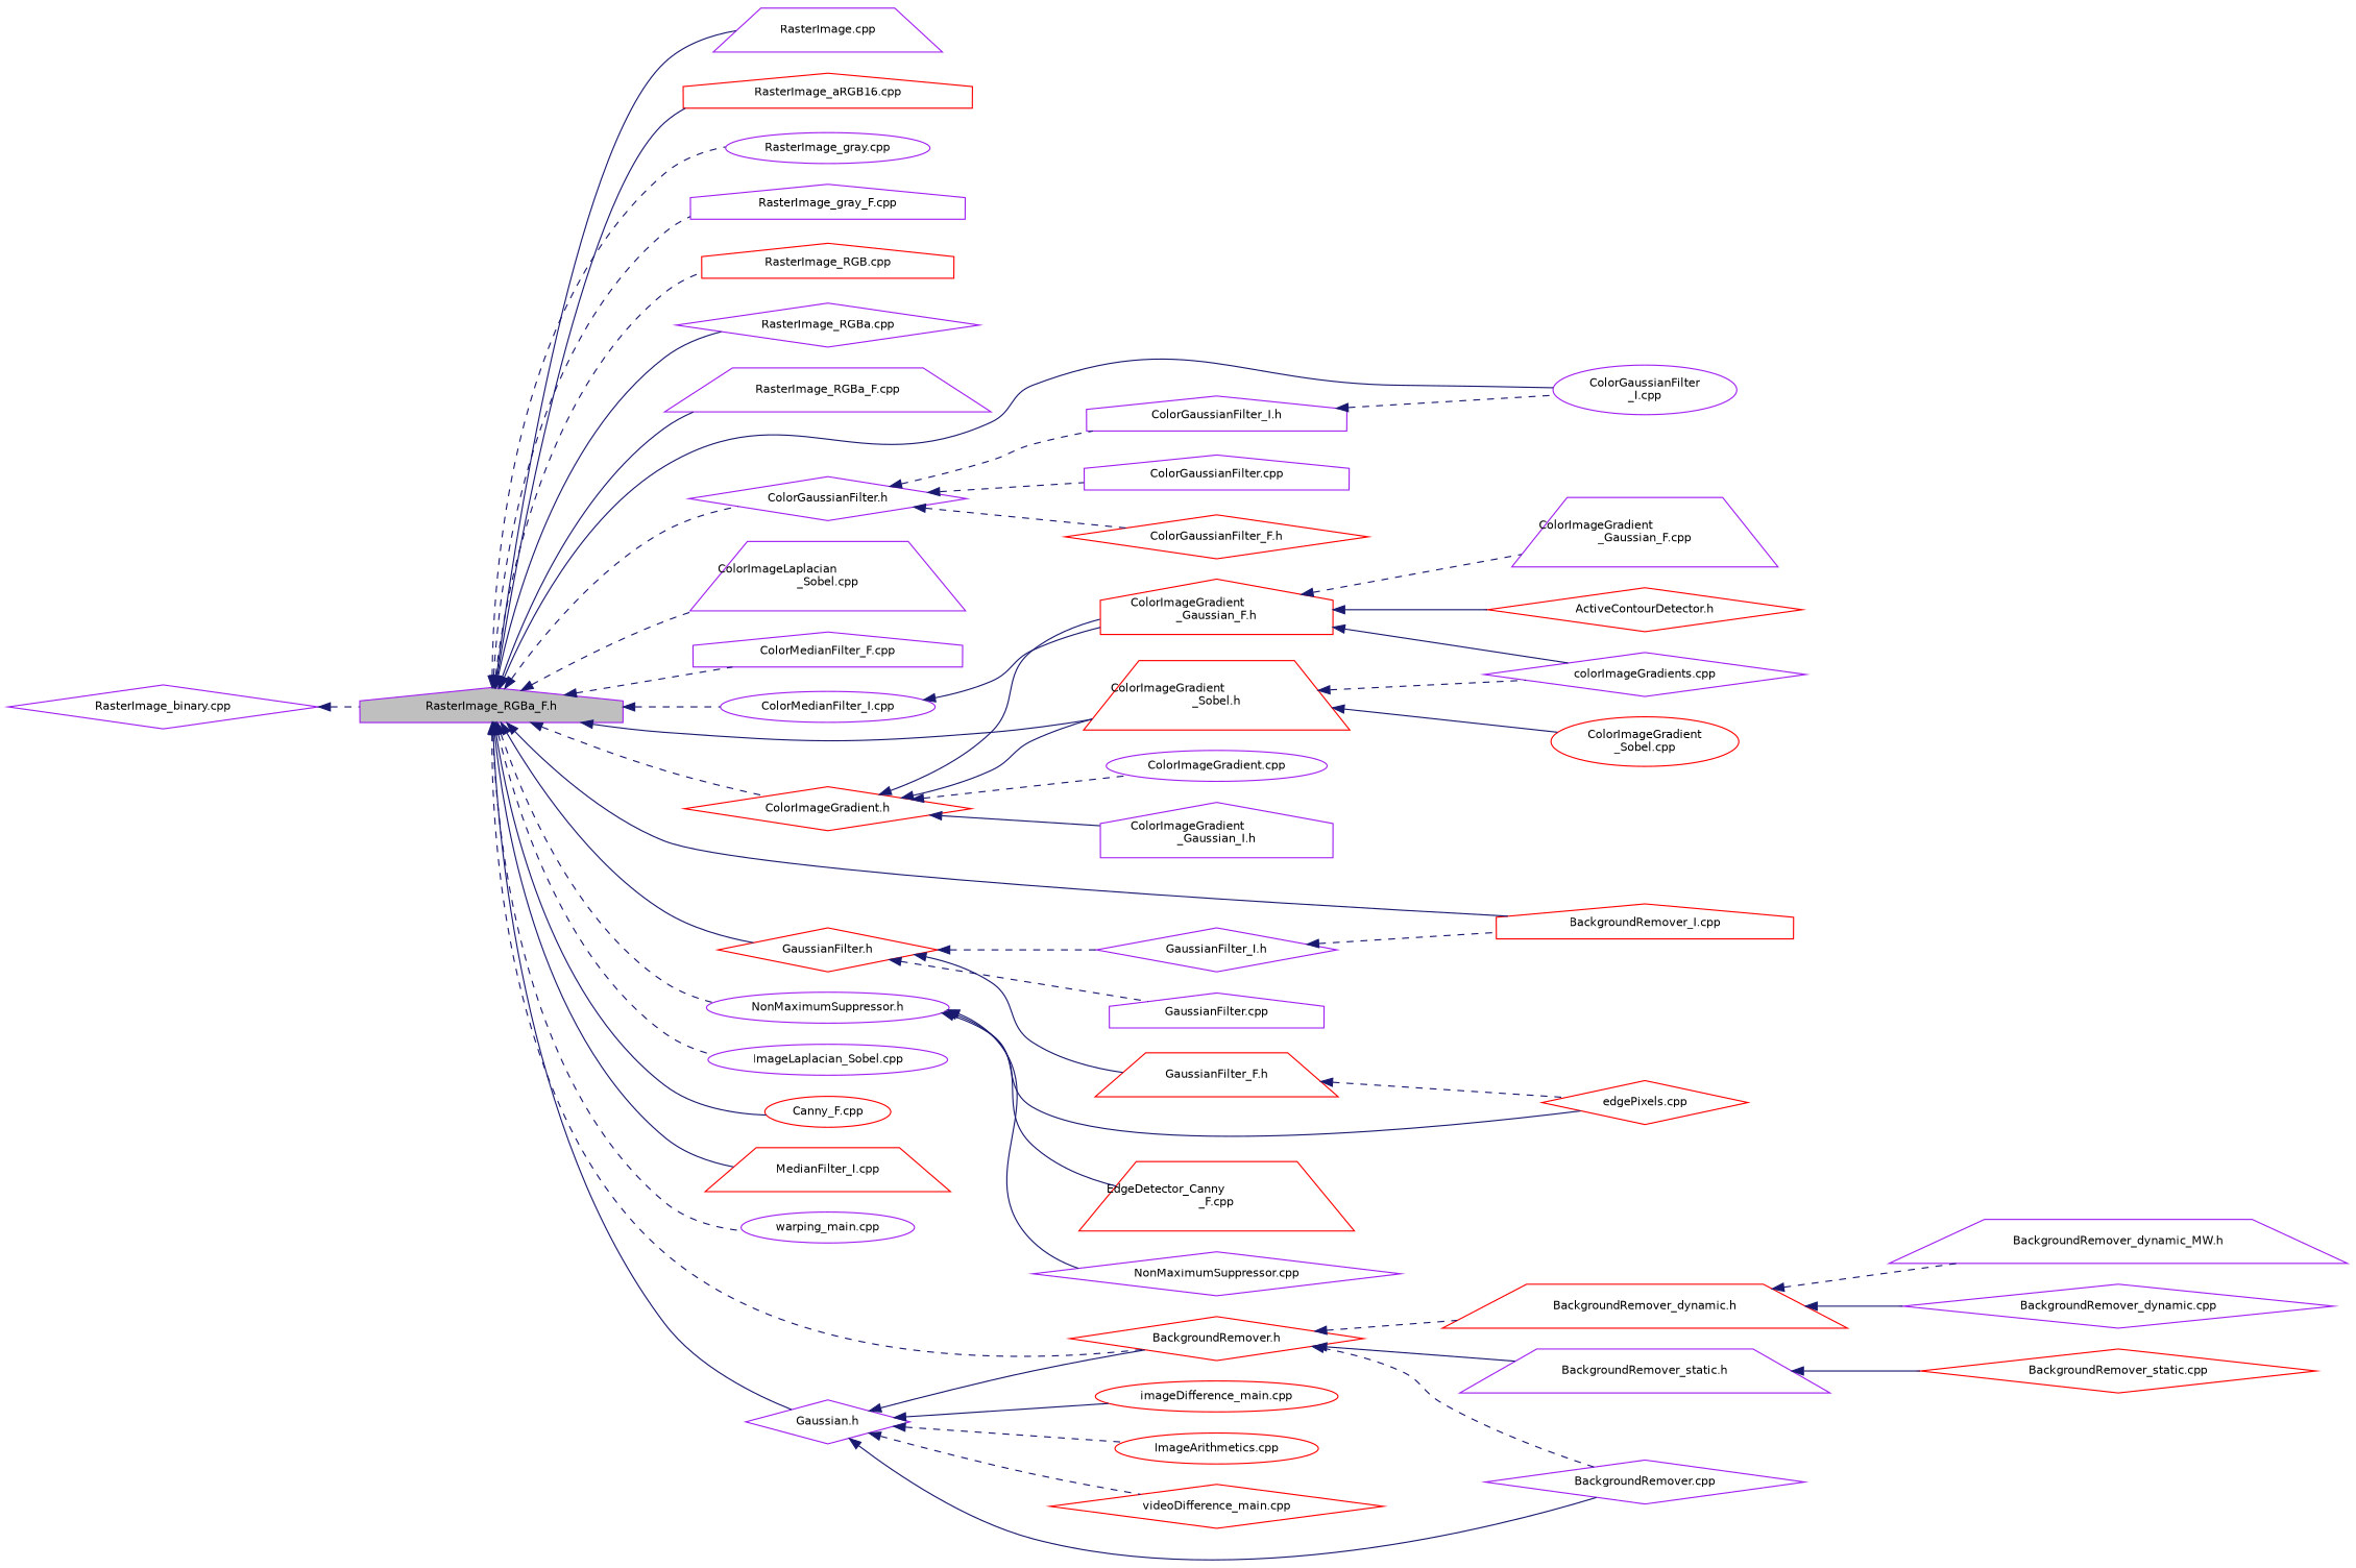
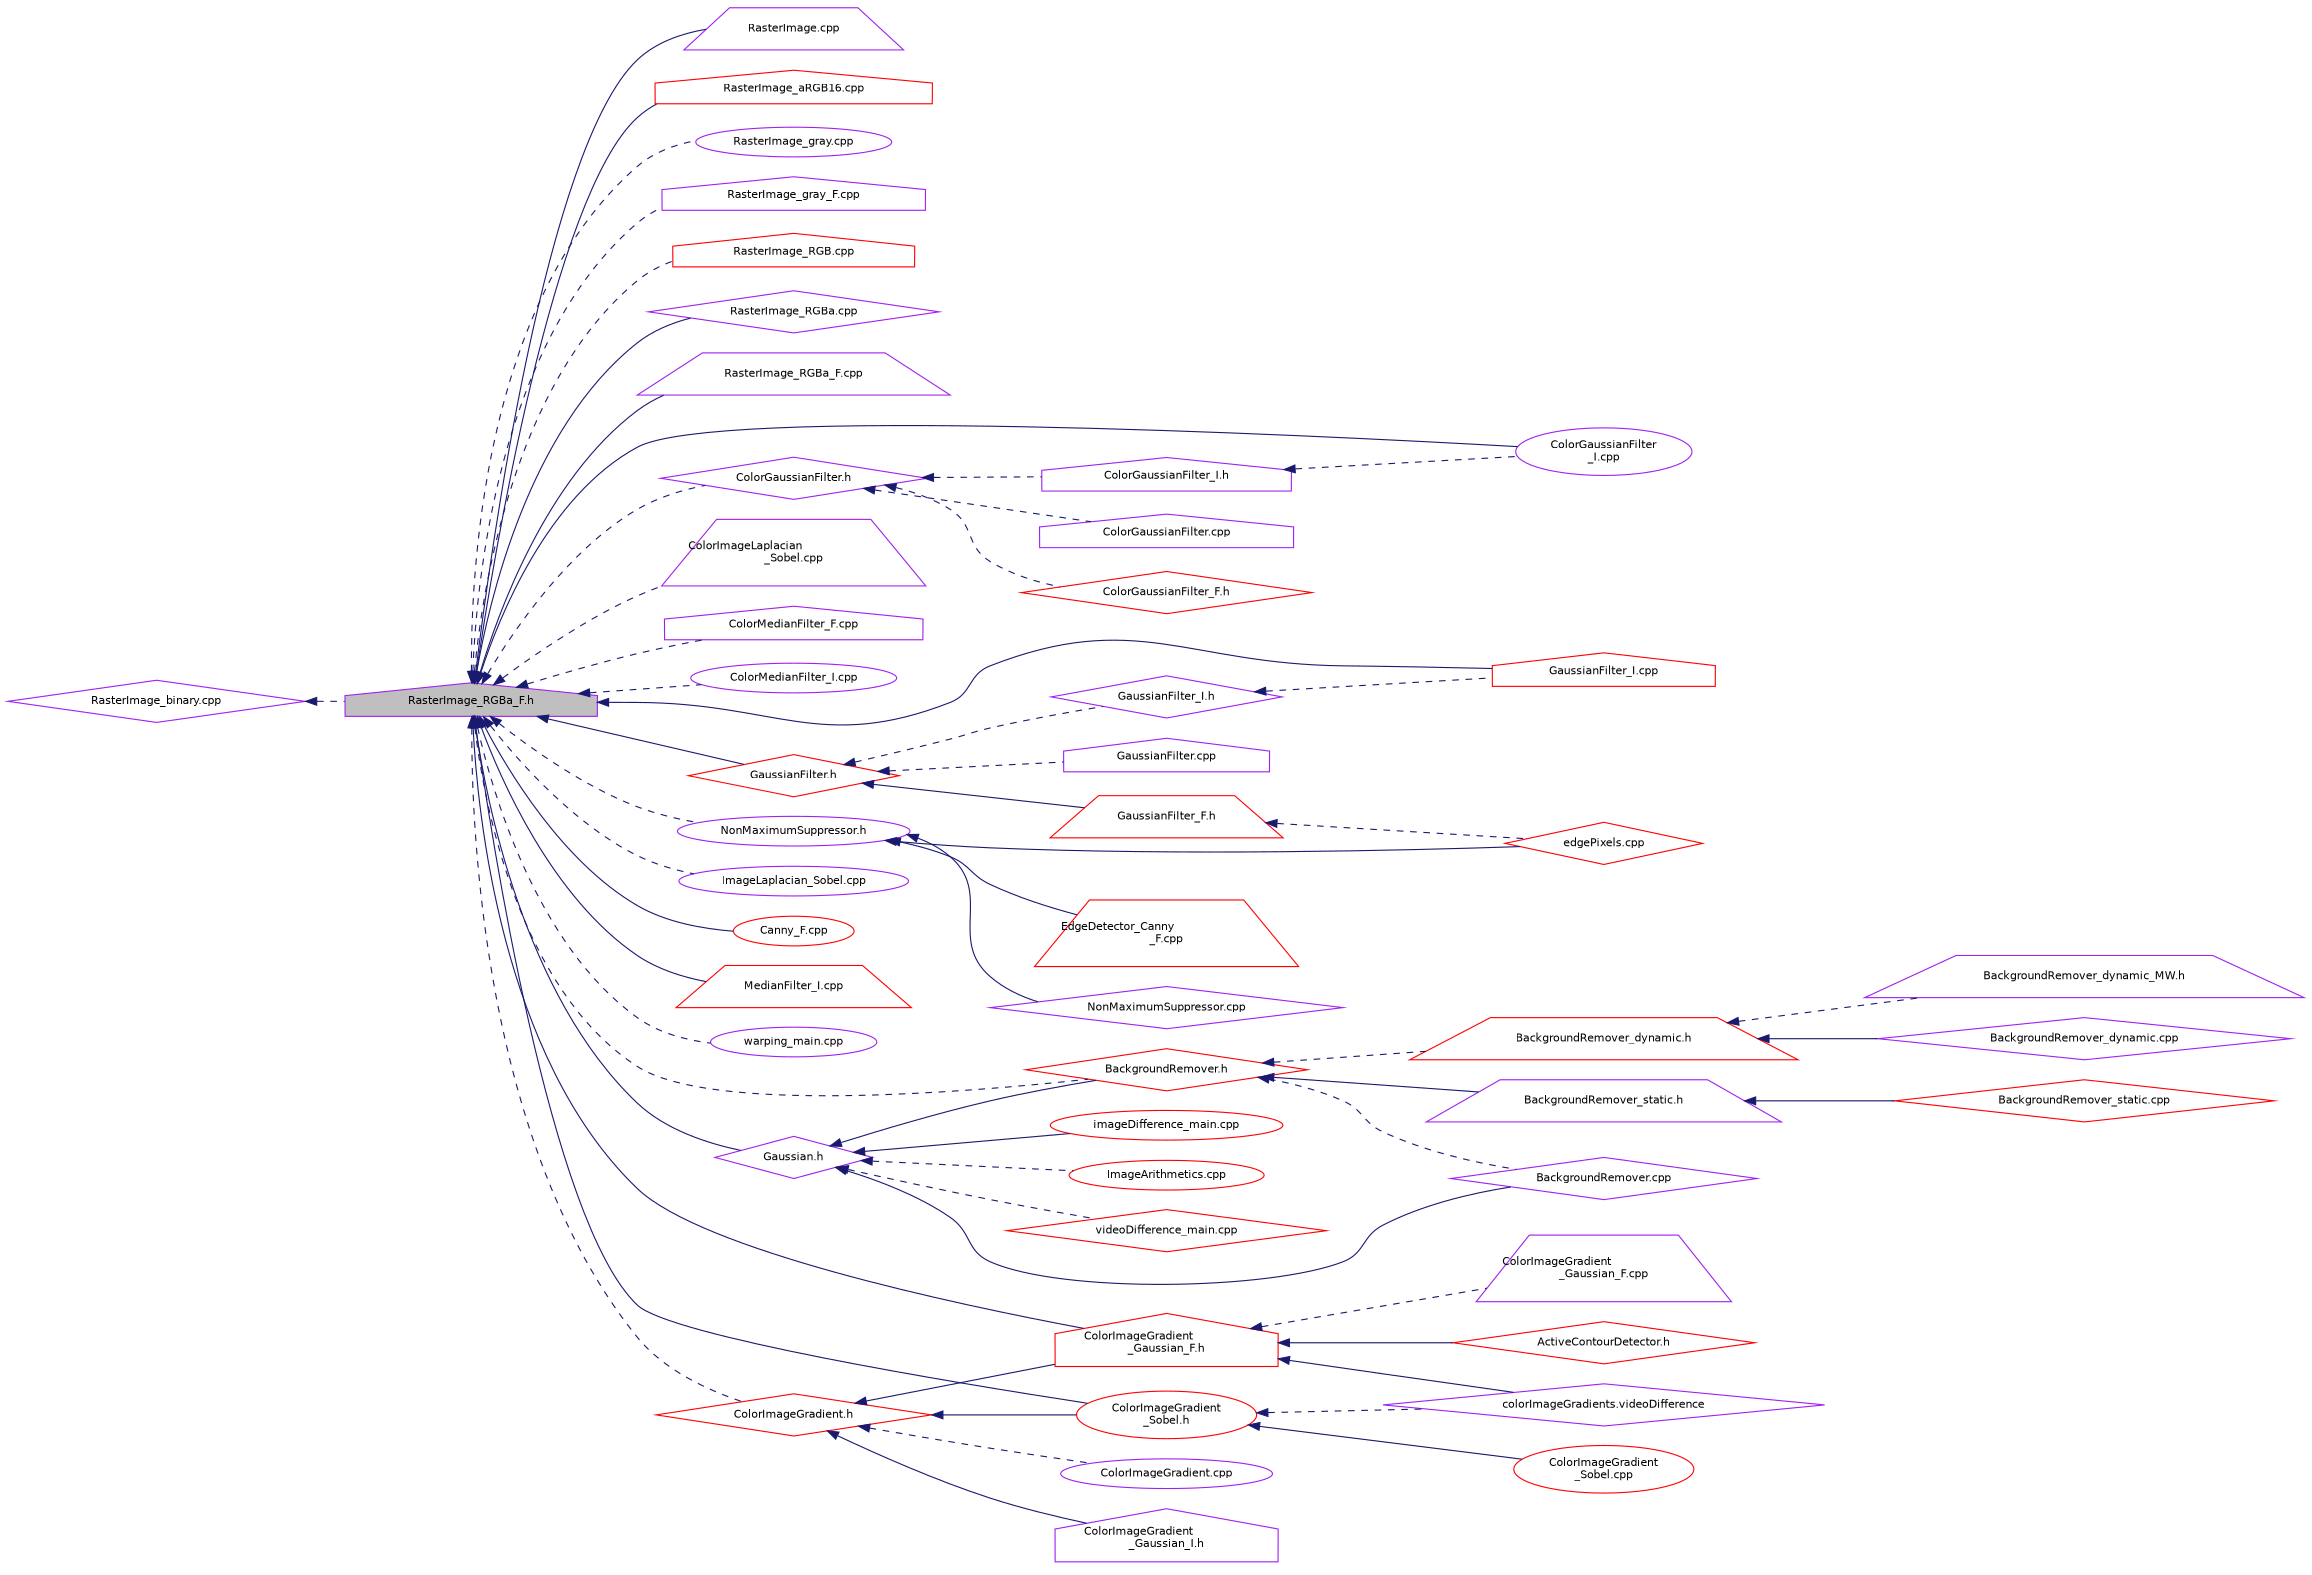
  digraph {
    rankdir=LR
    node [color=purple fillcolor=white fontname=Helvetica fontsize=10 shape=diamond style=filled]
    edge [color=midnightblue dir=back fontname=Helvetica fontsize=10 labelfontname=Helvetica labelfontsize=10 style=dashed]
    n1 [fillcolor=grey75 fontcolor=black height=0.2 label="RasterImage_RGBa_F.h" shape=house width=0.4]
    n2 [height=0.2 label="RasterImage.cpp" shape=trapezium width=0.4]
    n3 [color=red height=0.2 label="RasterImage_aRGB16.cpp" shape=house width=0.4]
    n4 [height=0.2 label="RasterImage_gray.cpp" shape=ellipse width=0.4]
    n5 [height=0.2 label="RasterImage_gray_F.cpp" shape=house width=0.4]
    n6 [color=red height=0.2 label="RasterImage_RGB.cpp" shape=house width=0.4]
    n7 [height=0.2 label="RasterImage_RGBa.cpp" width=0.4]
    n8 [height=0.2 label="RasterImage_RGBa_F.cpp" shape=trapezium width=0.4]
    n9 [height=0.2 label="ColorGaussianFilter\l_I.cpp" shape=ellipse width=0.4]
    n10 [height=0.2 label="ColorImageLaplacian\l_Sobel.cpp" shape=trapezium width=0.4]
    n11 [height=0.2 label="ColorMedianFilter_F.cpp" shape=house width=0.4]
    n12 [height=0.2 label="ColorMedianFilter_I.cpp" shape=ellipse width=0.4]
-   n13 [color=red height=0.2 label="BackgroundRemover_I.cpp" shape=house width=0.4]
+   n13 [color=red height=0.2 label="GaussianFilter_I.cpp" shape=house width=0.4]
    n14 [height=0.2 label="ImageLaplacian_Sobel.cpp" shape=ellipse width=0.4]
    n15 [color=red height=0.2 label="Canny_F.cpp" shape=ellipse width=0.4]
    n16 [color=red height=0.2 label="MedianFilter_I.cpp" shape=trapezium width=0.4]
    n17 [height=0.2 label="warping_main.cpp" shape=ellipse width=0.4]
    n18 [color=red height=0.2 label="BackgroundRemover.h" width=0.4]
    n19 [color=red height=0.2 label="ColorImageGradient.h" width=0.4]
    n20 [color=red height=0.2 label="ColorImageGradient\l_Gaussian_F.h" shape=house width=0.4]
-   n21 [color=red height=0.2 label="ColorImageGradient\l_Sobel.h" shape=trapezium width=0.4]
+   n21 [color=red height=0.2 label="ColorImageGradient\l_Sobel.h" shape=ellipse width=0.4]
    n22 [height=0.2 label="ColorGaussianFilter.h" width=0.4]
    n23 [color=red height=0.2 label="GaussianFilter.h" width=0.4]
    n24 [height=0.2 label="Gaussian.h" width=0.4]
    n25 [height=0.2 label="NonMaximumSuppressor.h" shape=ellipse width=0.4]
    n26 [height=0.2 label="RasterImage_binary.cpp" width=0.4]
    n27 [height=0.2 label="BackgroundRemover.cpp" width=0.4]
    n28 [color=red height=0.2 label="BackgroundRemover_dynamic.h" shape=trapezium width=0.4]
    n29 [height=0.2 label="BackgroundRemover_static.h" shape=trapezium width=0.4]
    n30 [height=0.2 label="ColorImageGradient.cpp" shape=ellipse width=0.4]
    n31 [height=0.2 label="ColorImageGradient\l_Gaussian_I.h" shape=house width=0.4]
    n32 [height=0.2 label="ColorImageGradient\l_Gaussian_F.cpp" shape=trapezium width=0.4]
-   n33 [height=0.2 label="colorImageGradients.cpp" width=0.4]
+   n33 [height=0.2 label="colorImageGradients.videoDifference" width=0.4]
    n34 [color=red height=0.2 label="ActiveContourDetector.h" width=0.4]
    n35 [color=red height=0.2 label="ColorImageGradient\l_Sobel.cpp" shape=ellipse width=0.4]
    n36 [height=0.2 label="ColorGaussianFilter.cpp" shape=house width=0.4]
    n37 [color=red height=0.2 label="ColorGaussianFilter_F.h" width=0.4]
    n38 [height=0.2 label="ColorGaussianFilter_I.h" shape=house width=0.4]
    n39 [height=0.2 label="GaussianFilter.cpp" shape=house width=0.4]
    n40 [color=red height=0.2 label="GaussianFilter_F.h" shape=trapezium width=0.4]
    n41 [height=0.2 label="GaussianFilter_I.h" width=0.4]
    n42 [color=red height=0.2 label="ImageArithmetics.cpp" shape=ellipse width=0.4]
    n43 [color=red height=0.2 label="videoDifference_main.cpp" width=0.4]
    n44 [color=red height=0.2 label="imageDifference_main.cpp" shape=ellipse width=0.4]
    n45 [color=red height=0.2 label="edgePixels.cpp" width=0.4]
    n46 [color=red height=0.2 label="EdgeDetector_Canny\l_F.cpp" shape=trapezium width=0.4]
    n47 [height=0.2 label="NonMaximumSuppressor.cpp" width=0.4]
    n48 [height=0.2 label="BackgroundRemover_dynamic.cpp" width=0.4]
    n49 [height=0.2 label="BackgroundRemover_dynamic_MW.h" shape=trapezium width=0.4]
    n50 [color=red height=0.2 label="BackgroundRemover_static.cpp" width=0.4]
    n1 -> n2 [style=solid]
    n1 -> n3 [style=solid]
    n1 -> n4
    n1 -> n5
    n1 -> n6
    n1 -> n7 [style=solid]
    n1 -> n8 [style=solid]
    n1 -> n9 [style=solid]
    n1 -> n10
    n1 -> n11
    n1 -> n12
    n1 -> n13 [style=solid]
    n1 -> n14
    n1 -> n15 [style=solid]
    n1 -> n16 [style=solid]
    n1 -> n17
    n1 -> n18
    n1 -> n19
-   n12 -> n20 [style=solid]
+   n1 -> n20 [style=solid]
    n1 -> n21 [style=solid]
    n1 -> n22
    n1 -> n23 [style=solid]
    n1 -> n24 [style=solid]
    n1 -> n25
    n18 -> n27
    n18 -> n28
    n18 -> n29 [style=solid]
    n19 -> n20 [style=solid]
    n19 -> n21 [style=solid]
    n19 -> n30
    n19 -> n31 [style=solid]
    n20 -> n32
    n20 -> n33 [style=solid]
    n20 -> n34 [style=solid]
    n21 -> n33
    n21 -> n35 [style=solid]
    n22 -> n36
    n22 -> n37
    n22 -> n38
    n23 -> n39
    n23 -> n40 [style=solid]
    n23 -> n41
    n24 -> n18 [style=solid]
    n24 -> n27 [style=solid]
    n24 -> n42
    n24 -> n43
    n24 -> n44 [style=solid]
    n25 -> n45 [style=solid]
    n25 -> n46 [style=solid]
    n25 -> n47 [style=solid]
    n26 -> n1
    n28 -> n48 [style=solid]
    n28 -> n49
    n29 -> n50 [style=solid]
    n38 -> n9
    n40 -> n45
    n41 -> n13
  }
